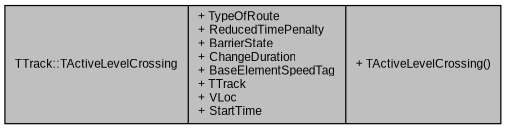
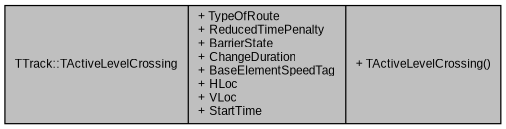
  digraph {
    rankdir=LR
    fontname="Liberation Sans"
-   n1 [color=black fillcolor=grey75 fontcolor=black fontname="Liberation Sans" fontsize=10 height=0.2 label="{TTrack::TActiveLevelCrossing\n|+ TypeOfRoute\l+ ReducedTimePenalty\l+ BarrierState\l+ ChangeDuration\l+ BaseElementSpeedTag\l+ TTrack\l+ VLoc\l+ StartTime\l|+ TActiveLevelCrossing()\l}" shape=record style=filled width=0.4]
+   n1 [color=black fillcolor=grey75 fontcolor=black fontname="Liberation Sans" fontsize=10 height=0.2 label="{TTrack::TActiveLevelCrossing\n|+ TypeOfRoute\l+ ReducedTimePenalty\l+ BarrierState\l+ ChangeDuration\l+ BaseElementSpeedTag\l+ HLoc\l+ VLoc\l+ StartTime\l|+ TActiveLevelCrossing()\l}" shape=record style=filled width=0.4]
  }
